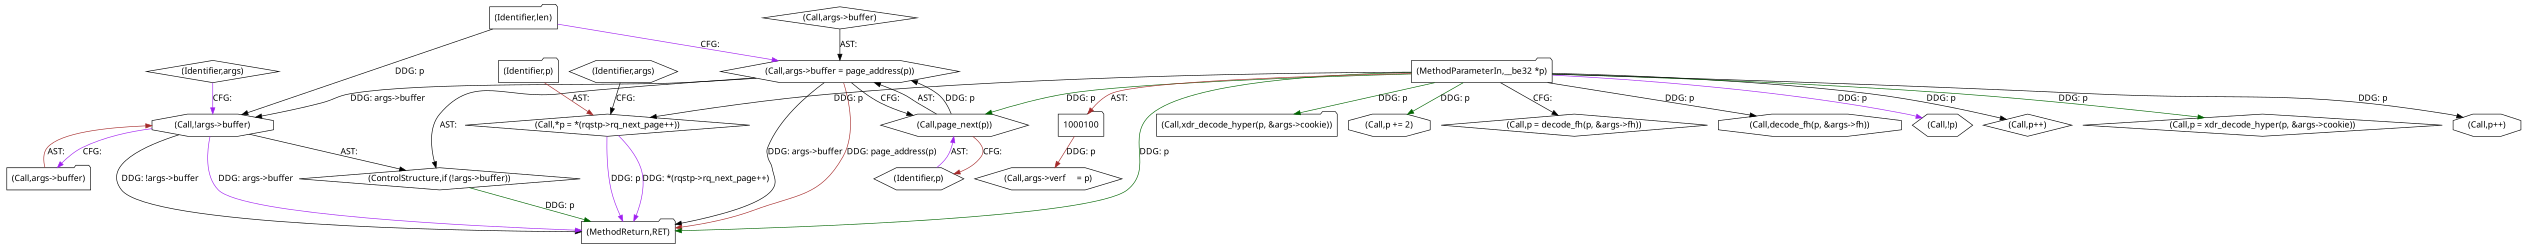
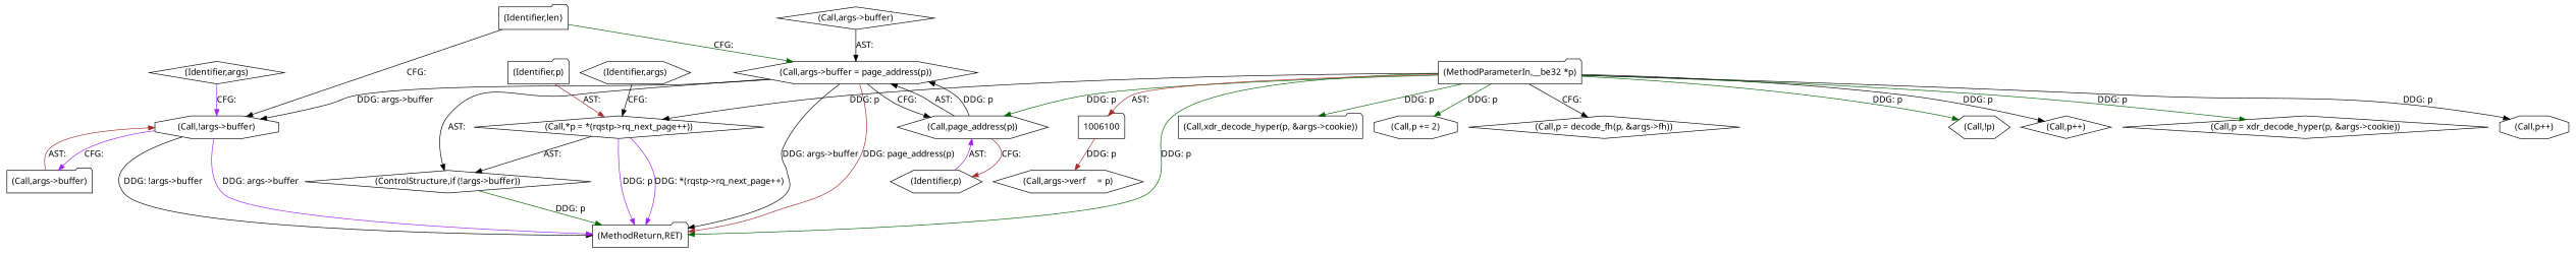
  digraph {
    fontname="Noto Sans"
    node [fontname="Noto Sans" shape=folder]
    edge [color=black fontname="Noto Sans"]
    n1 [label="(Call,!args->buffer)" shape=octagon]
    n2 [label="(Call,args->buffer)"]
    n3 [label="(MethodReturn,RET)"]
    n4 [label="(ControlStructure,if (!args->buffer))" shape=diamond]
    n5 [label="(Call,args->buffer = page_address(p))" shape=hexagon]
-   n6 [label="(Call,page_next(p))" shape=hexagon]
+   n6 [label="(Call,page_address(p))" shape=hexagon]
    n7 [label="(Identifier,p)" shape=hexagon]
    n8 [label="(Call,*p = *(rqstp->rq_next_page++))" shape=diamond]
    n9 [label="(MethodParameterIn,__be32 *p)"]
    n10 [label="(Call,xdr_decode_hyper(p, &args->cookie))"]
    n11 [label="(Call,p += 2)" shape=octagon]
    n12 [label="(Call,p = decode_fh(p, &args->fh))" shape=diamond]
-   n13 [label="(Call,decode_fh(p, &args->fh))" shape=octagon]
    n14 [label="(Call,!p)" shape=hexagon]
    n15 [label="(Call,p++)" shape=diamond]
    n16 [label="(Call,p = xdr_decode_hyper(p, &args->cookie))" shape=diamond]
    n17 [label="(Call,p++)" shape=octagon]
-   1000100
+   1000100 [label=1006100]
    n19 [label="(Call,args->verf     = p)" shape=hexagon]
    n20 [label="(Identifier,args)" shape=diamond]
    n21 [label="(Identifier,args)" shape=hexagon]
    n22 [label="(Identifier,len)"]
    n23 [label="(Call,args->buffer)" shape=diamond]
    n24 [label="(Identifier,p)"]
    n1 -> n2 [color=purple label="CFG: "]
    n1 -> n3 [label="DDG: !args->buffer"]
    n1 -> n3 [color=purple label="DDG: args->buffer"]
-   n1 -> n4 [label="AST: "]
+   n8 -> n4 [label="AST: "]
    n2 -> n1 [color=brown label="AST: "]
    n4 -> n3 [color=darkgreen label="DDG: p"]
    n5 -> n1 [label="DDG: args->buffer"]
    n5 -> n3 [label="DDG: args->buffer"]
    n5 -> n3 [color=brown label="DDG: page_address(p)"]
    n5 -> n4 [label="AST: "]
    n5 -> n6 [label="CFG: "]
    n6 -> n5 [label="AST: "]
    n6 -> n5 [label="DDG: p"]
    n6 -> n7 [color=brown label="CFG: "]
    n7 -> n6 [color=purple label="AST: "]
    n8 -> n3 [color=purple label="DDG: p"]
    n8 -> n3 [color=purple label="DDG: *(rqstp->rq_next_page++)"]
    n9 -> n3 [color=darkgreen label="DDG: p"]
    n9 -> n6 [color=darkgreen label="DDG: p"]
    n9 -> n8 [label="DDG: p"]
    n9 -> n10 [color=darkgreen label="DDG: p"]
    n9 -> n11 [color=darkgreen label="DDG: p"]
    n9 -> n12 [label="CFG: "]
-   n9 -> n13 [label="DDG: p"]
-   n9 -> n14 [color=purple label="DDG: p"]
+   n9 -> n14 [color=darkgreen label="DDG: p"]
    n9 -> n15 [label="DDG: p"]
    n9 -> n16 [color=darkgreen label="DDG: p"]
    n9 -> n17 [label="DDG: p"]
    n9 -> 1000100 [color=brown label="AST: "]
    1000100 -> n19 [color=brown label="DDG: p"]
    n20 -> n1 [color=purple label="CFG: "]
    n21 -> n8 [label="CFG: "]
-   n22 -> n1 [label="DDG: p"]
-   n22 -> n5 [color=purple label="CFG: "]
+   n22 -> n1 [label="CFG: "]
+   n22 -> n5 [color=darkgreen label="CFG: "]
    n23 -> n5 [label="AST: "]
    n24 -> n8 [color=brown label="AST: "]
  }
